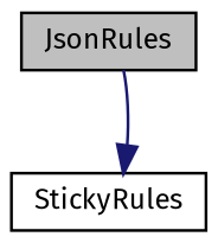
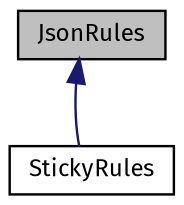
  digraph {
    fontname="Fira Sans"
    node [color=black fontname="Fira Sans" fontsize=10 shape=record style=filled]
    n1 [fillcolor=grey75 fontcolor=black height=0.2 label=JsonRules width=0.4]
    n2 [fillcolor=white height=0.2 label=StickyRules width=0.4]
-   n2 -> n1 [color=midnightblue dir=back fontname="Fira Sans" fontsize=10 labelfontname=Helvetica labelfontsize=10 style=solid]
+   n1 -> n2 [color=midnightblue dir=back fontname="Fira Sans" fontsize=10 labelfontname=Helvetica labelfontsize=10 style=solid]
  }
